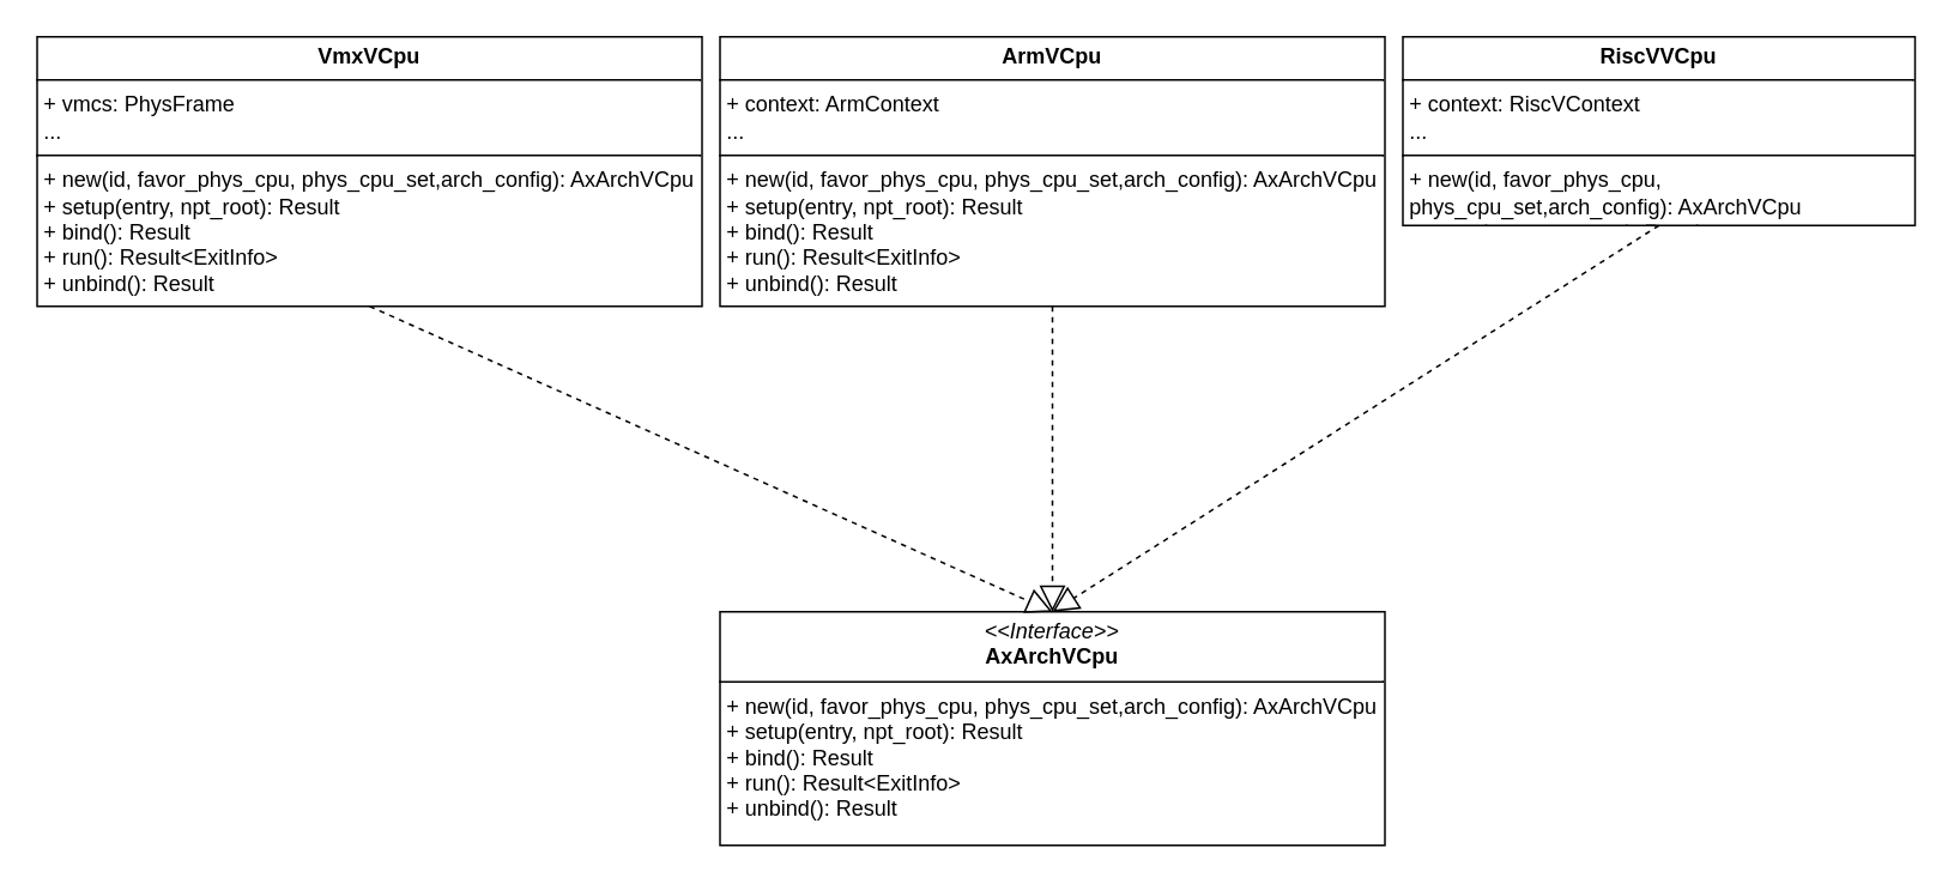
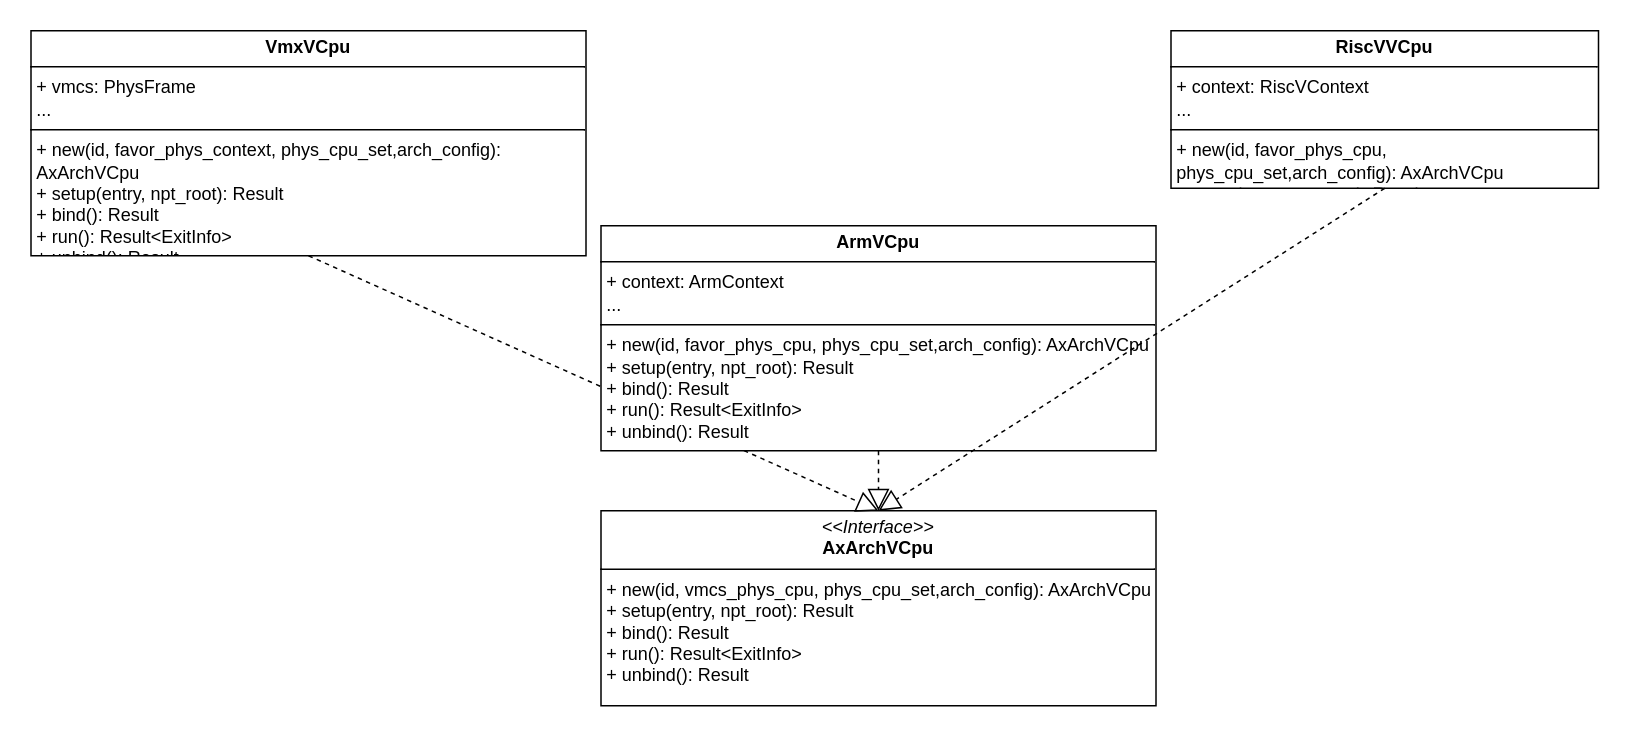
  <mxCell id="0" />
  <mxCell id="1" parent="0" />
- <mxCell id="2" value="&lt;p style=&quot;margin:0px;margin-top:4px;text-align:center;&quot;&gt;&lt;i&gt;&amp;lt;&amp;lt;Interface&amp;gt;&amp;gt;&lt;/i&gt;&lt;br&gt;&lt;b&gt;AxArchVCpu&lt;/b&gt;&lt;/p&gt;&lt;hr size=&quot;1&quot; style=&quot;border-style:solid;&quot;&gt;&lt;p style=&quot;margin:0px;margin-left:4px;&quot;&gt;+ new(id, favor_phys_cpu, phys_cpu_set,arch_config): AxArchVCpu&lt;br&gt;+ setup(entry, npt_root): Result&lt;/p&gt;&lt;p style=&quot;margin:0px;margin-left:4px;&quot;&gt;+ bind(): Result&lt;/p&gt;&lt;p style=&quot;margin:0px;margin-left:4px;&quot;&gt;+ run(): Result&amp;lt;ExitInfo&amp;gt;&lt;/p&gt;&lt;p style=&quot;margin:0px;margin-left:4px;&quot;&gt;+ unbind(): Result&lt;/p&gt;" style="verticalAlign=top;align=left;overflow=fill;html=1;whiteSpace=wrap;" vertex="1" parent="1"><mxGeometry x="400" y="340" width="370" height="130" as="geometry" /></mxCell>
- <mxCell id="3" value="&lt;p style=&quot;margin:0px;margin-top:4px;text-align:center;&quot;&gt;&lt;b&gt;VmxVCpu&lt;/b&gt;&lt;/p&gt;&lt;hr size=&quot;1&quot; style=&quot;border-style:solid;&quot;&gt;&lt;p style=&quot;margin:0px;margin-left:4px;&quot;&gt;+ vmcs: PhysFrame&lt;/p&gt;&lt;p style=&quot;margin:0px;margin-left:4px;&quot;&gt;...&lt;/p&gt;&lt;hr size=&quot;1&quot; style=&quot;border-style:solid;&quot;&gt;&lt;p style=&quot;margin: 0px 0px 0px 4px;&quot;&gt;+ new(id, favor_phys_cpu, phys_cpu_set,arch_config): AxArchVCpu&lt;br&gt;+ setup(entry, npt_root): Result&lt;/p&gt;&lt;p style=&quot;margin: 0px 0px 0px 4px;&quot;&gt;+ bind(): Result&lt;/p&gt;&lt;p style=&quot;margin: 0px 0px 0px 4px;&quot;&gt;+ run(): Result&amp;lt;ExitInfo&amp;gt;&lt;/p&gt;&lt;p style=&quot;margin: 0px 0px 0px 4px;&quot;&gt;+ unbind(): Result&lt;/p&gt;" style="verticalAlign=top;align=left;overflow=fill;html=1;whiteSpace=wrap;" vertex="1" parent="1"><mxGeometry x="20" y="20" width="370" height="150" as="geometry" /></mxCell>
+ <mxCell id="2" value="&lt;p style=&quot;margin:0px;margin-top:4px;text-align:center;&quot;&gt;&lt;i&gt;&amp;lt;&amp;lt;Interface&amp;gt;&amp;gt;&lt;/i&gt;&lt;br&gt;&lt;b&gt;AxArchVCpu&lt;/b&gt;&lt;/p&gt;&lt;hr size=&quot;1&quot; style=&quot;border-style:solid;&quot;&gt;&lt;p style=&quot;margin:0px;margin-left:4px;&quot;&gt;+ new(id, vmcs_phys_cpu, phys_cpu_set,arch_config): AxArchVCpu&lt;br&gt;+ setup(entry, npt_root): Result&lt;/p&gt;&lt;p style=&quot;margin:0px;margin-left:4px;&quot;&gt;+ bind(): Result&lt;/p&gt;&lt;p style=&quot;margin:0px;margin-left:4px;&quot;&gt;+ run(): Result&amp;lt;ExitInfo&amp;gt;&lt;/p&gt;&lt;p style=&quot;margin:0px;margin-left:4px;&quot;&gt;+ unbind(): Result&lt;/p&gt;" style="verticalAlign=top;align=left;overflow=fill;html=1;whiteSpace=wrap;" vertex="1" parent="1"><mxGeometry x="400" y="340" width="370" height="130" as="geometry" /></mxCell>
+ <mxCell id="3" value="&lt;p style=&quot;margin:0px;margin-top:4px;text-align:center;&quot;&gt;&lt;b&gt;VmxVCpu&lt;/b&gt;&lt;/p&gt;&lt;hr size=&quot;1&quot; style=&quot;border-style:solid;&quot;&gt;&lt;p style=&quot;margin:0px;margin-left:4px;&quot;&gt;+ vmcs: PhysFrame&lt;/p&gt;&lt;p style=&quot;margin:0px;margin-left:4px;&quot;&gt;...&lt;/p&gt;&lt;hr size=&quot;1&quot; style=&quot;border-style:solid;&quot;&gt;&lt;p style=&quot;margin: 0px 0px 0px 4px;&quot;&gt;+ new(id, favor_phys_context, phys_cpu_set,arch_config): AxArchVCpu&lt;br&gt;+ setup(entry, npt_root): Result&lt;/p&gt;&lt;p style=&quot;margin: 0px 0px 0px 4px;&quot;&gt;+ bind(): Result&lt;/p&gt;&lt;p style=&quot;margin: 0px 0px 0px 4px;&quot;&gt;+ run(): Result&amp;lt;ExitInfo&amp;gt;&lt;/p&gt;&lt;p style=&quot;margin: 0px 0px 0px 4px;&quot;&gt;+ unbind(): Result&lt;/p&gt;" style="verticalAlign=top;align=left;overflow=fill;html=1;whiteSpace=wrap;" vertex="1" parent="1"><mxGeometry x="20" y="20" width="370" height="150" as="geometry" /></mxCell>
  <mxCell id="4" value="" style="endArrow=block;dashed=1;endFill=0;endSize=12;html=1;rounded=0;exitX=0.5;exitY=1;exitDx=0;exitDy=0;entryX=0.5;entryY=0;entryDx=0;entryDy=0;" edge="1" parent="1" source="3" target="2"><mxGeometry width="160" relative="1" as="geometry"><mxPoint x="540" y="190" as="sourcePoint" /><mxPoint x="700" y="190" as="targetPoint" /></mxGeometry></mxCell>
- <mxCell id="5" value="&lt;p style=&quot;margin:0px;margin-top:4px;text-align:center;&quot;&gt;&lt;b&gt;ArmVCpu&lt;/b&gt;&lt;/p&gt;&lt;hr size=&quot;1&quot; style=&quot;border-style:solid;&quot;&gt;&lt;p style=&quot;margin:0px;margin-left:4px;&quot;&gt;+ context: ArmContext&lt;/p&gt;&lt;p style=&quot;margin:0px;margin-left:4px;&quot;&gt;...&lt;/p&gt;&lt;hr size=&quot;1&quot; style=&quot;border-style:solid;&quot;&gt;&lt;p style=&quot;margin: 0px 0px 0px 4px;&quot;&gt;+ new(id, favor_phys_cpu, phys_cpu_set,arch_config): AxArchVCpu&lt;br&gt;+ setup(entry, npt_root): Result&lt;/p&gt;&lt;p style=&quot;margin: 0px 0px 0px 4px;&quot;&gt;+ bind(): Result&lt;/p&gt;&lt;p style=&quot;margin: 0px 0px 0px 4px;&quot;&gt;+ run(): Result&amp;lt;ExitInfo&amp;gt;&lt;/p&gt;&lt;p style=&quot;margin: 0px 0px 0px 4px;&quot;&gt;+ unbind(): Result&lt;/p&gt;" style="verticalAlign=top;align=left;overflow=fill;html=1;whiteSpace=wrap;" vertex="1" parent="1"><mxGeometry x="400" y="20" width="370" height="150" as="geometry" /></mxCell>
+ <mxCell id="5" value="&lt;p style=&quot;margin:0px;margin-top:4px;text-align:center;&quot;&gt;&lt;b&gt;ArmVCpu&lt;/b&gt;&lt;/p&gt;&lt;hr size=&quot;1&quot; style=&quot;border-style:solid;&quot;&gt;&lt;p style=&quot;margin:0px;margin-left:4px;&quot;&gt;+ context: ArmContext&lt;/p&gt;&lt;p style=&quot;margin:0px;margin-left:4px;&quot;&gt;...&lt;/p&gt;&lt;hr size=&quot;1&quot; style=&quot;border-style:solid;&quot;&gt;&lt;p style=&quot;margin: 0px 0px 0px 4px;&quot;&gt;+ new(id, favor_phys_cpu, phys_cpu_set,arch_config): AxArchVCpu&lt;br&gt;+ setup(entry, npt_root): Result&lt;/p&gt;&lt;p style=&quot;margin: 0px 0px 0px 4px;&quot;&gt;+ bind(): Result&lt;/p&gt;&lt;p style=&quot;margin: 0px 0px 0px 4px;&quot;&gt;+ run(): Result&amp;lt;ExitInfo&amp;gt;&lt;/p&gt;&lt;p style=&quot;margin: 0px 0px 0px 4px;&quot;&gt;+ unbind(): Result&lt;/p&gt;" style="verticalAlign=top;align=left;overflow=fill;html=1;whiteSpace=wrap;" vertex="1" parent="1"><mxGeometry x="400" y="150" width="370" height="150" as="geometry" /></mxCell>
  <mxCell id="6" value="&lt;p style=&quot;margin:0px;margin-top:4px;text-align:center;&quot;&gt;&lt;b&gt;RiscVVCpu&lt;/b&gt;&lt;/p&gt;&lt;hr size=&quot;1&quot; style=&quot;border-style:solid;&quot;&gt;&lt;p style=&quot;margin:0px;margin-left:4px;&quot;&gt;+ context: RiscVContext&lt;/p&gt;&lt;p style=&quot;margin:0px;margin-left:4px;&quot;&gt;...&lt;/p&gt;&lt;hr size=&quot;1&quot; style=&quot;border-style:solid;&quot;&gt;&lt;p style=&quot;margin: 0px 0px 0px 4px;&quot;&gt;+ new(id, favor_phys_cpu, phys_cpu_set,arch_config): AxArchVCpu&lt;br&gt;+ setup(entry, npt_root): Result&lt;/p&gt;&lt;p style=&quot;margin: 0px 0px 0px 4px;&quot;&gt;+ bind(): Result&lt;/p&gt;&lt;p style=&quot;margin: 0px 0px 0px 4px;&quot;&gt;+ run(): Result&amp;lt;ExitInfo&amp;gt;&lt;/p&gt;&lt;p style=&quot;margin: 0px 0px 0px 4px;&quot;&gt;+ unbind(): Result&lt;/p&gt;" style="verticalAlign=top;align=left;overflow=fill;html=1;whiteSpace=wrap;" vertex="1" parent="1"><mxGeometry x="780" y="20" width="285" height="105" as="geometry" /></mxCell>
  <mxCell id="7" value="" style="endArrow=block;dashed=1;endFill=0;endSize=12;html=1;rounded=0;exitX=0.5;exitY=1;exitDx=0;exitDy=0;entryX=0.5;entryY=0;entryDx=0;entryDy=0;" edge="1" parent="1" source="5" target="2"><mxGeometry width="160" relative="1" as="geometry"><mxPoint x="235" y="180" as="sourcePoint" /><mxPoint x="610" y="270" as="targetPoint" /></mxGeometry></mxCell>
  <mxCell id="8" value="" style="endArrow=block;dashed=1;endFill=0;endSize=12;html=1;rounded=0;exitX=0.5;exitY=1;exitDx=0;exitDy=0;entryX=0.5;entryY=0;entryDx=0;entryDy=0;" edge="1" parent="1" source="6" target="2"><mxGeometry width="160" relative="1" as="geometry"><mxPoint x="595" y="180" as="sourcePoint" /><mxPoint x="595" y="350" as="targetPoint" /></mxGeometry></mxCell>
